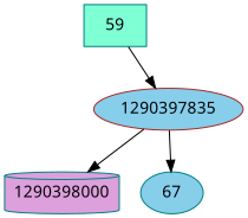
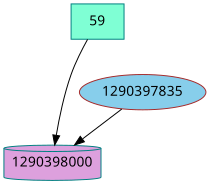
  strict digraph {
    fontname="Noto Sans"
    node [color=teal fillcolor=skyblue fontname="Noto Sans" shape=ellipse style=filled]
    edge [fontname="Noto Sans"]
    1290398000 [fillcolor=plum shape=cylinder]
    1290397835 [color=brown]
-   67
    59 [fillcolor=aquamarine shape=box]
    1290397835 -> 1290398000
-   1290397835 -> 67
-   59 -> 1290397835
+   59 -> 1290398000
  }
